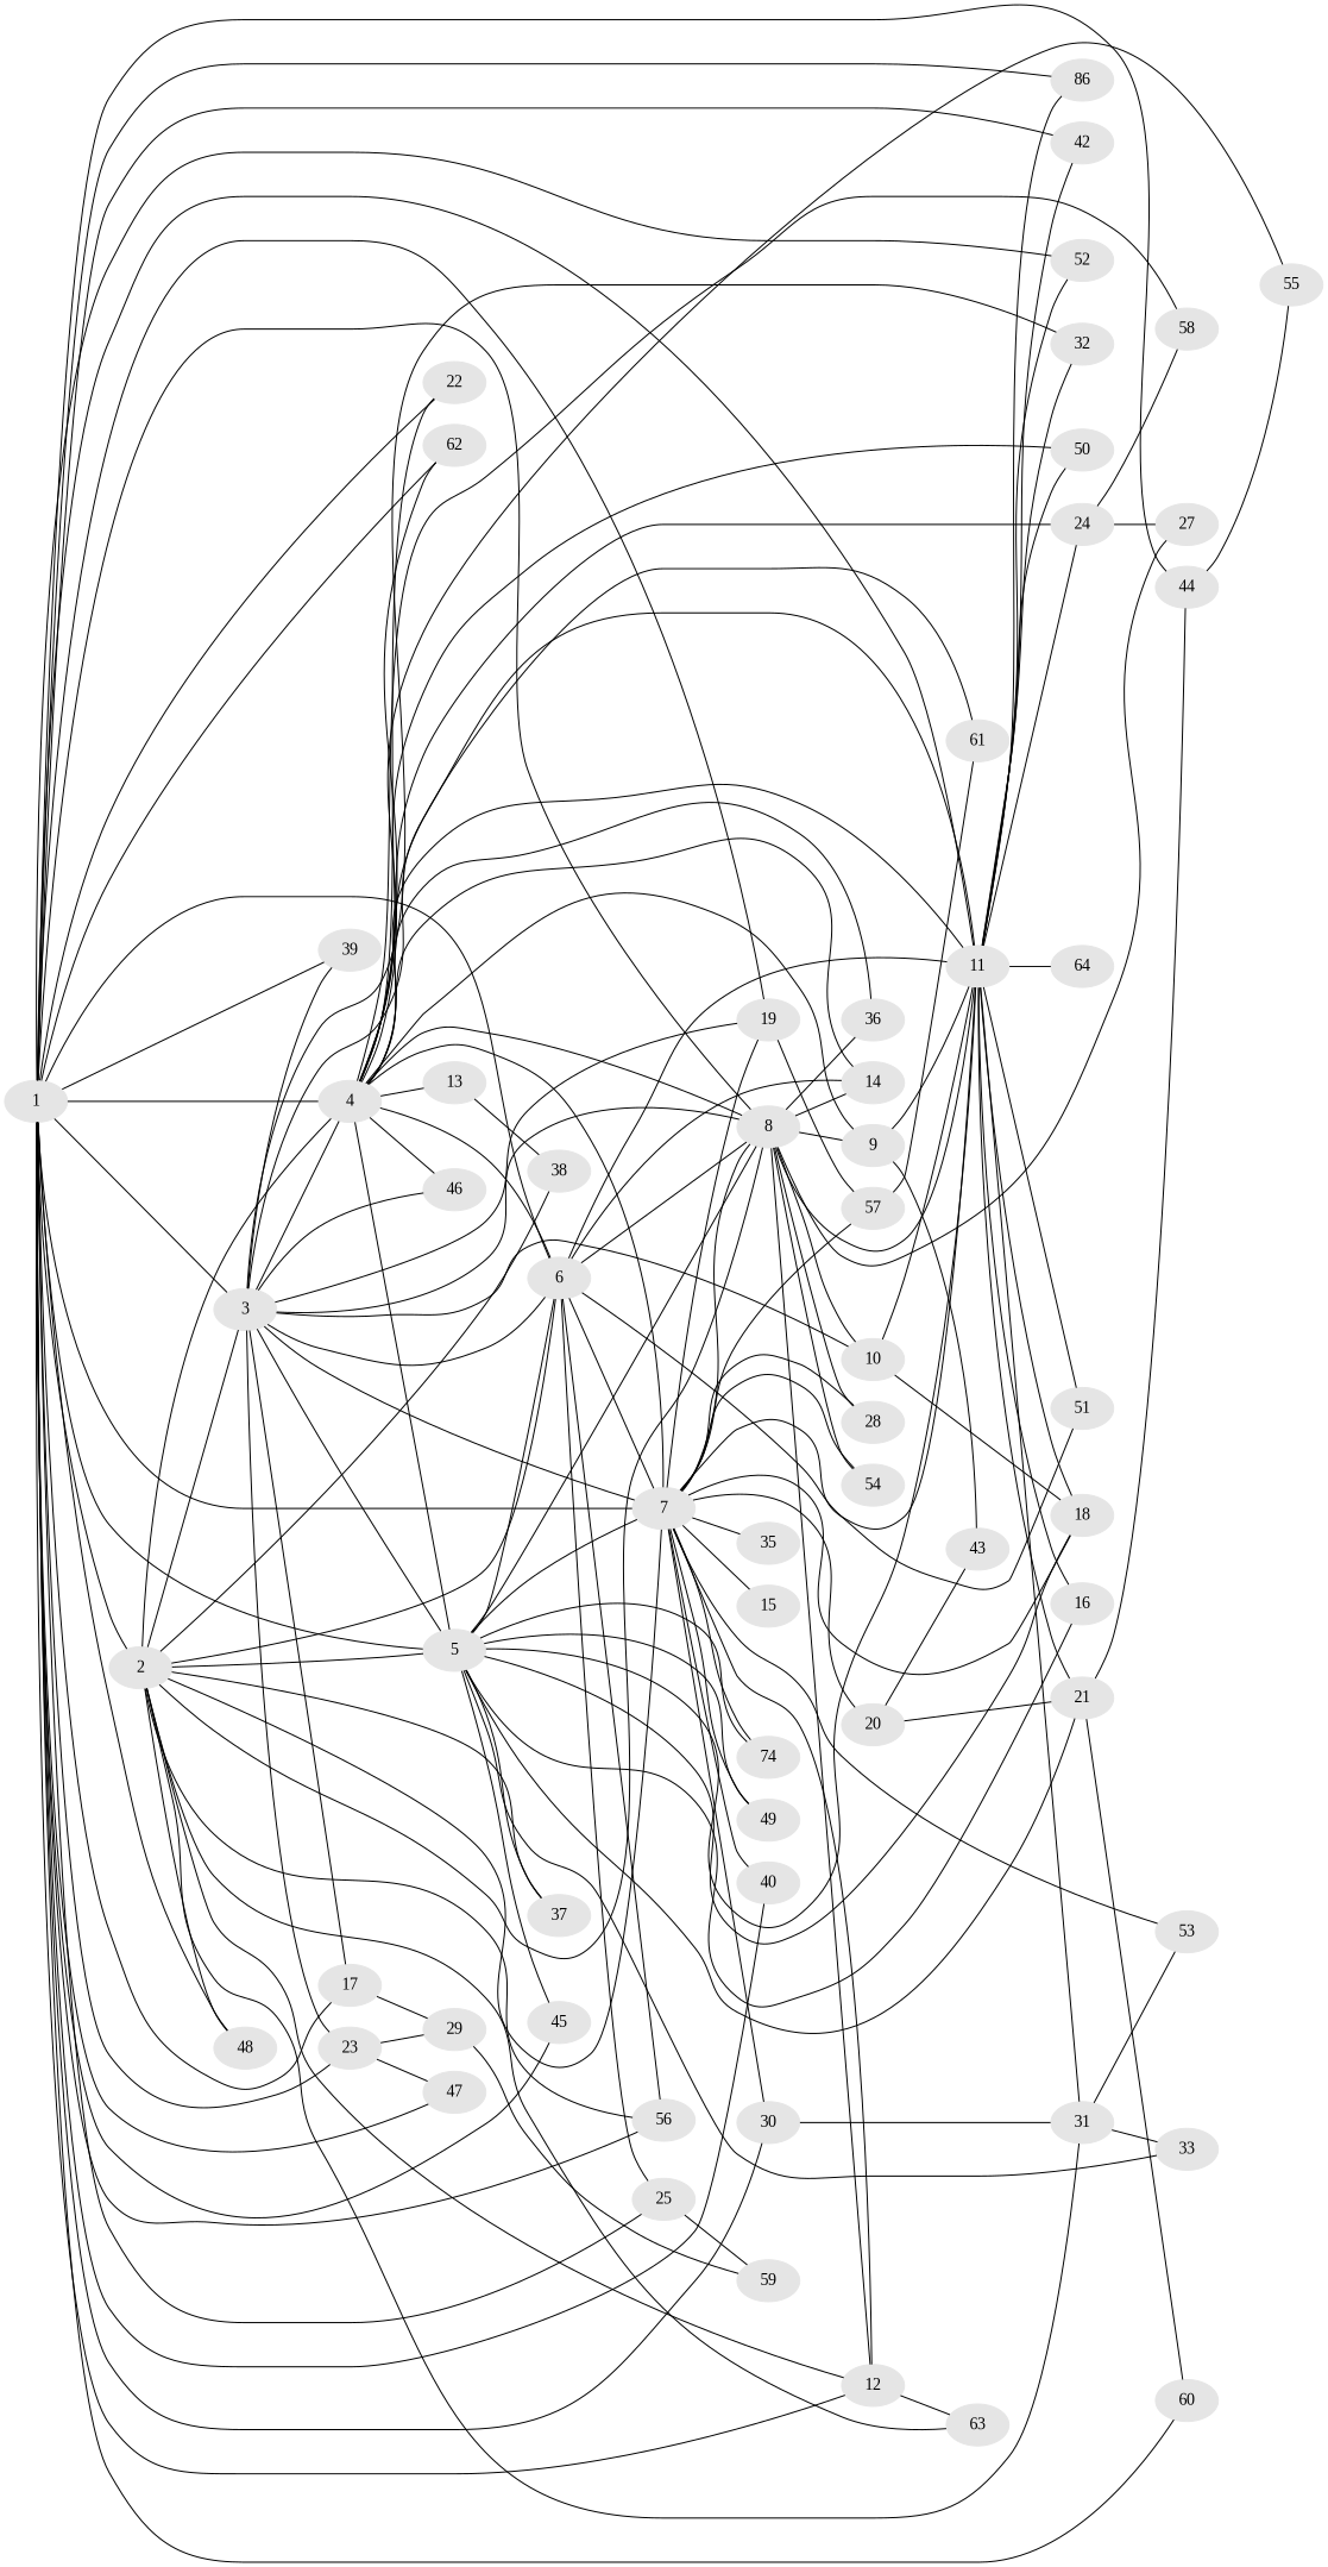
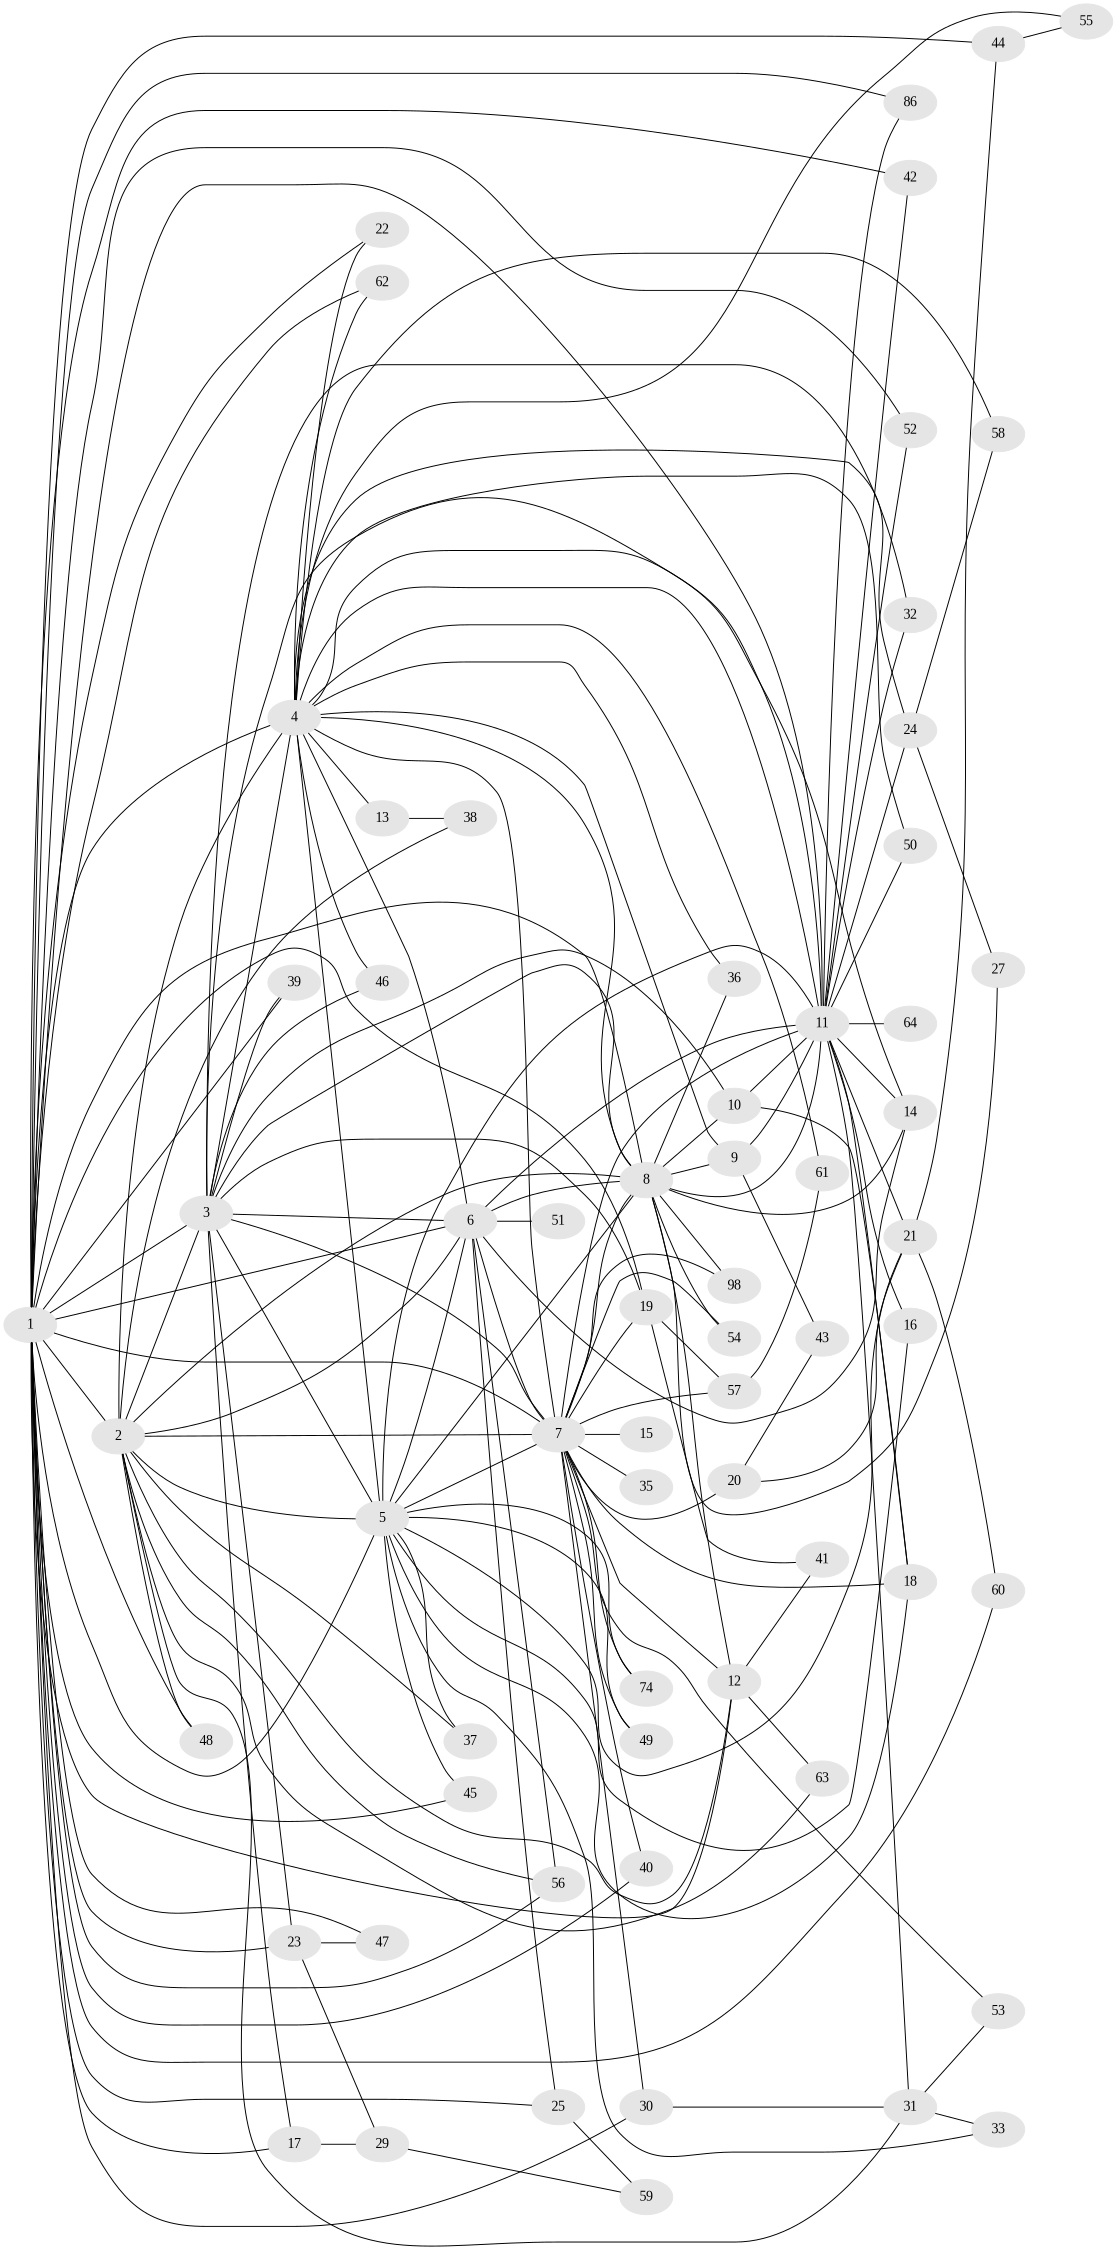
  graph {
    fontname="Liberation Serif"
    rankdir=LR
    node [color=gray90 fontname="Liberation Serif" style=filled]
    edge [fontname="Liberation Serif" weight=1.0]
    1
    2
    3
    4
    5
    6
    7
    8
    11
    12
    17
    19
    22
    23
    25
    n16 [label=86]
    30
    39
    40
    42
    44
    45
    47
    48
    52
    56
    60
    62
    31
    37
    38
    63
    10
    32
    46
    9
    13
    14
    24
    36
    50
    55
    58
    61
    16
    18
    21
    33
    n49 [label=74]
    49
    51
    15
    20
-   28
+   28 [label=98]
    35
    53
    54
    57
    27
    64
+   41
    29
    59
    43
    1 -- 2 [weight=2.0]
    1 -- 3 [weight=2.0]
    1 -- 4 [weight=2.0]
    1 -- 5 [weight=2.0]
    1 -- 6 [weight=4.0]
    1 -- 7 [weight=2.0]
    1 -- 8 [weight=3.0]
    1 -- 11 [weight=3.0]
    1 -- 12
    1 -- 17
    1 -- 19
    1 -- 22
    1 -- 23
    1 -- 25
    1 -- n16
    1 -- 30
    1 -- 39
    1 -- 40
    1 -- 42
    1 -- 44
    1 -- 45
    1 -- 47
    1 -- 48
    1 -- 52
    1 -- 56
    1 -- 60
    1 -- 62
    2 -- 3
    2 -- 4
    2 -- 5
    2 -- 6 [weight=4.0]
    2 -- 7
    2 -- 8
    2 -- 12
    2 -- 48
    2 -- 56
    2 -- 31
    2 -- 37
    2 -- 38
    2 -- 63
    3 -- 4
    3 -- 5 [weight=2.0]
    3 -- 6 [weight=2.0]
    3 -- 7
    3 -- 8
    3 -- 11
    3 -- 17
    3 -- 19
    3 -- 23
    3 -- 39
    3 -- 10
    3 -- 32
    3 -- 46
    4 -- 5
    4 -- 6 [weight=4.0]
    4 -- 7
    4 -- 8
    4 -- 11 [weight=3.0]
    4 -- 22
    4 -- 62
    4 -- 46
    4 -- 9
    4 -- 13
    4 -- 14
    4 -- 24
    4 -- 36
    4 -- 50
    4 -- 55
    4 -- 58
    4 -- 61
    5 -- 6 [weight=3.0]
    5 -- 7
    5 -- 8
    5 -- 11 [weight=4.0]
    5 -- 45
    5 -- 37
    5 -- 16
    5 -- 18
    5 -- 21
    5 -- 33
    5 -- n49
    5 -- 49
    6 -- 7 [weight=3.0]
    6 -- 8 [weight=2.0]
    6 -- 11 [weight=22.0]
    6 -- 25
    6 -- 56
    6 -- 14
    6 -- 51
    7 -- 8 [weight=2.0]
    7 -- 11 [weight=4.0]
    7 -- 12
    7 -- 19
    7 -- 30
    7 -- 40
    7 -- 18
    7 -- n49
    7 -- 49
    7 -- 15
    7 -- 20
    7 -- 28
    7 -- 35
    7 -- 53
    7 -- 54
    7 -- 57
    8 -- 11 [weight=2.0]
    8 -- 12
    8 -- 10
    8 -- 9
    8 -- 14
    8 -- 36
    8 -- 28
    8 -- 54
    8 -- 27
    11 -- n16
    11 -- 42
    11 -- 52
    11 -- 31
    11 -- 32
    11 -- 24
    11 -- 50
    11 -- 16
    11 -- 18
    11 -- 21 [weight=2.0]
-   11 -- 51
+   11 -- 14
    11 -- 64 [weight=2.0]
    12 -- 63
+   12 -- 41
    17 -- 29
    19 -- 57
+   19 -- 41
    23 -- 47
    23 -- 29
    25 -- 59
    30 -- 31
    44 -- 55
    31 -- 33
    31 -- 53
    10 -- 11
    10 -- 18
    9 -- 11
    9 -- 43
    13 -- 38
    24 -- 58
    24 -- 27
    21 -- 44
    21 -- 60
    20 -- 21
    20 -- 43
    57 -- 61
    29 -- 59
  }
